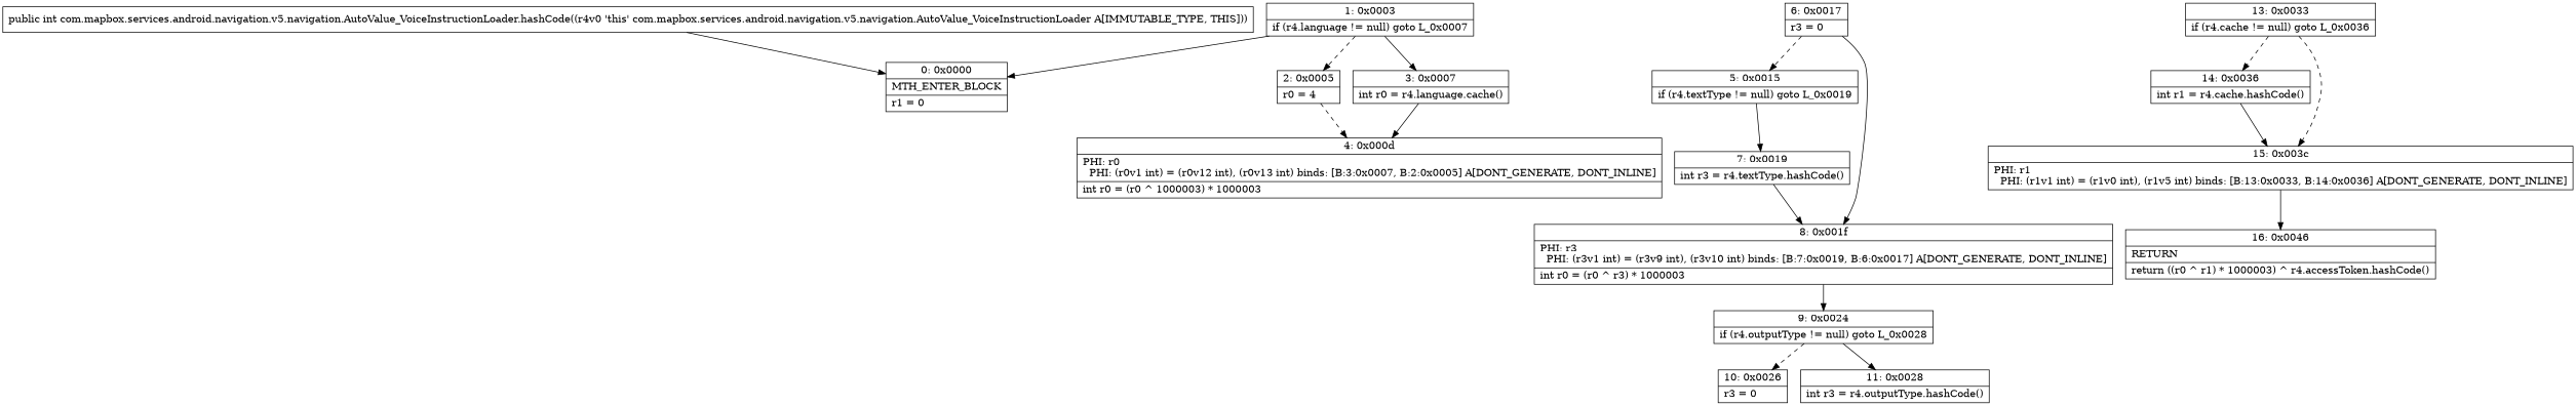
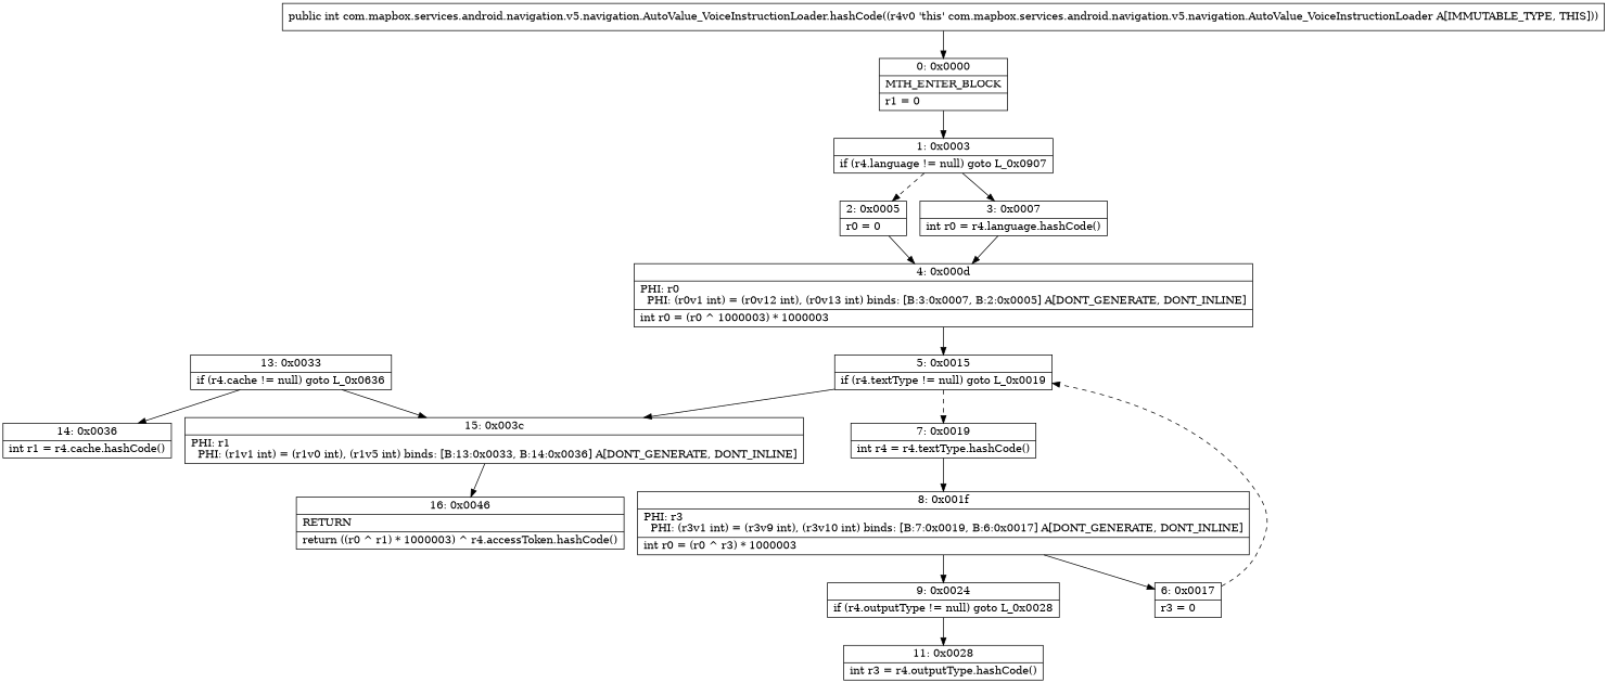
  digraph {
    fontname="DejaVu Serif"
    node [fontname="DejaVu Serif" shape=record]
    edge [fontname="DejaVu Serif"]
    n1 [label="{0\:\ 0x0000|MTH_ENTER_BLOCK\l|r1 = 0\l}"]
-   n2 [label="{1\:\ 0x0003|if (r4.language != null) goto L_0x0007\l}"]
-   n3 [label="{2\:\ 0x0005|r0 = 4\l}"]
-   n4 [label="{3\:\ 0x0007|int r0 = r4.language.cache()\l}"]
+   n2 [label="{1\:\ 0x0003|if (r4.language != null) goto L_0x0907\l}"]
+   n3 [label="{2\:\ 0x0005|r0 = 0\l}"]
+   n4 [label="{3\:\ 0x0007|int r0 = r4.language.hashCode()\l}"]
    n5 [label="{4\:\ 0x000d|PHI: r0 \l  PHI: (r0v1 int) = (r0v12 int), (r0v13 int) binds: [B:3:0x0007, B:2:0x0005] A[DONT_GENERATE, DONT_INLINE]\l|int r0 = (r0 ^ 1000003) * 1000003\l}"]
    n6 [label="{5\:\ 0x0015|if (r4.textType != null) goto L_0x0019\l}"]
-   n7 [label="{7\:\ 0x0019|int r3 = r4.textType.hashCode()\l}"]
+   n7 [label="{7\:\ 0x0019|int r4 = r4.textType.hashCode()\l}"]
    n8 [label="{6\:\ 0x0017|r3 = 0\l}"]
    n9 [label="{8\:\ 0x001f|PHI: r3 \l  PHI: (r3v1 int) = (r3v9 int), (r3v10 int) binds: [B:7:0x0019, B:6:0x0017] A[DONT_GENERATE, DONT_INLINE]\l|int r0 = (r0 ^ r3) * 1000003\l}"]
    n10 [label="{9\:\ 0x0024|if (r4.outputType != null) goto L_0x0028\l}"]
-   n11 [label="{10\:\ 0x0026|r3 = 0\l}"]
    n12 [label="{11\:\ 0x0028|int r3 = r4.outputType.hashCode()\l}"]
-   n13 [label="{13\:\ 0x0033|if (r4.cache != null) goto L_0x0036\l}"]
+   n13 [label="{13\:\ 0x0033|if (r4.cache != null) goto L_0x0636\l}"]
    n14 [label="{14\:\ 0x0036|int r1 = r4.cache.hashCode()\l}"]
    n15 [label="{15\:\ 0x003c|PHI: r1 \l  PHI: (r1v1 int) = (r1v0 int), (r1v5 int) binds: [B:13:0x0033, B:14:0x0036] A[DONT_GENERATE, DONT_INLINE]\l}"]
    n16 [label="{16\:\ 0x0046|RETURN\l|return ((r0 ^ r1) * 1000003) ^ r4.accessToken.hashCode()\l}"]
    n17 [label="{public int com.mapbox.services.android.navigation.v5.navigation.AutoValue_VoiceInstructionLoader.hashCode((r4v0 'this' com.mapbox.services.android.navigation.v5.navigation.AutoValue_VoiceInstructionLoader A[IMMUTABLE_TYPE, THIS])) }"]
-   n2 -> n1
+   n1 -> n2
    n2 -> n3 [style=dashed]
    n2 -> n4
-   n3 -> n5 [style=dashed]
+   n3 -> n5
    n4 -> n5
-   n6 -> n7
+   n5 -> n6
+   n6 -> n7 [style=dashed]
    n7 -> n9
    n8 -> n6 [style=dashed]
-   n8 -> n9
+   n9 -> n8
    n9 -> n10
-   n10 -> n11 [style=dashed]
    n10 -> n12
-   n13 -> n14 [style=dashed]
-   n13 -> n15 [style=dashed]
-   n14 -> n15
+   n13 -> n14
+   n13 -> n15 [style=solid]
+   n6 -> n15
    n15 -> n16
    n17 -> n1
  }
